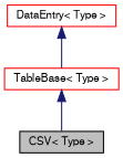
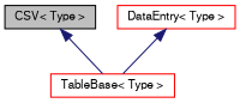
  digraph {
    node [color=red fontname=FreeSans fontsize=10 shape=record]
    edge [color=midnightblue dir=back fontname=FreeSans fontsize=10 labelfontname=FreeSans labelfontsize=10 style=solid]
    n1 [color=black fillcolor=grey75 fontcolor=black height=0.2 label="CSV\< Type \>" style=filled width=0.4]
    n2 [height=0.2 label="DataEntry\< Type \>" width=0.4]
    n3 [height=0.2 label="TableBase\< Type \>" width=0.4]
    n2 -> n3
-   n3 -> n1
+   n1 -> n3
  }
